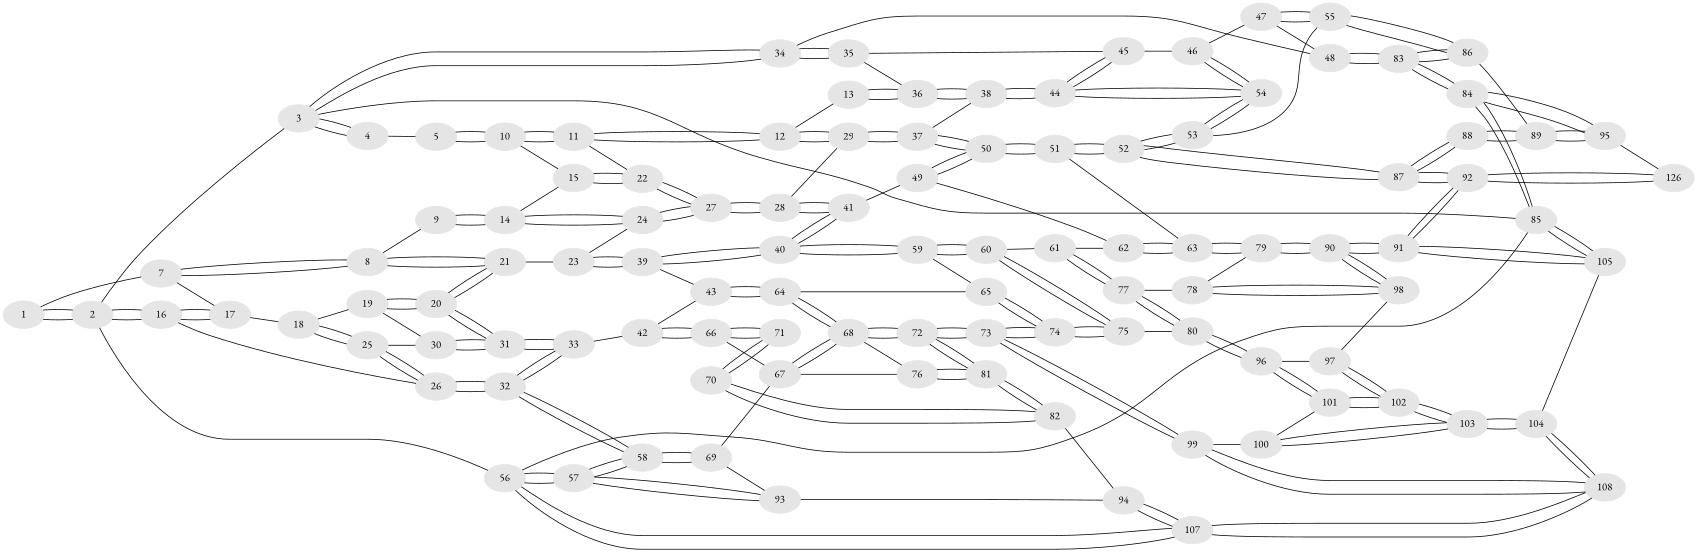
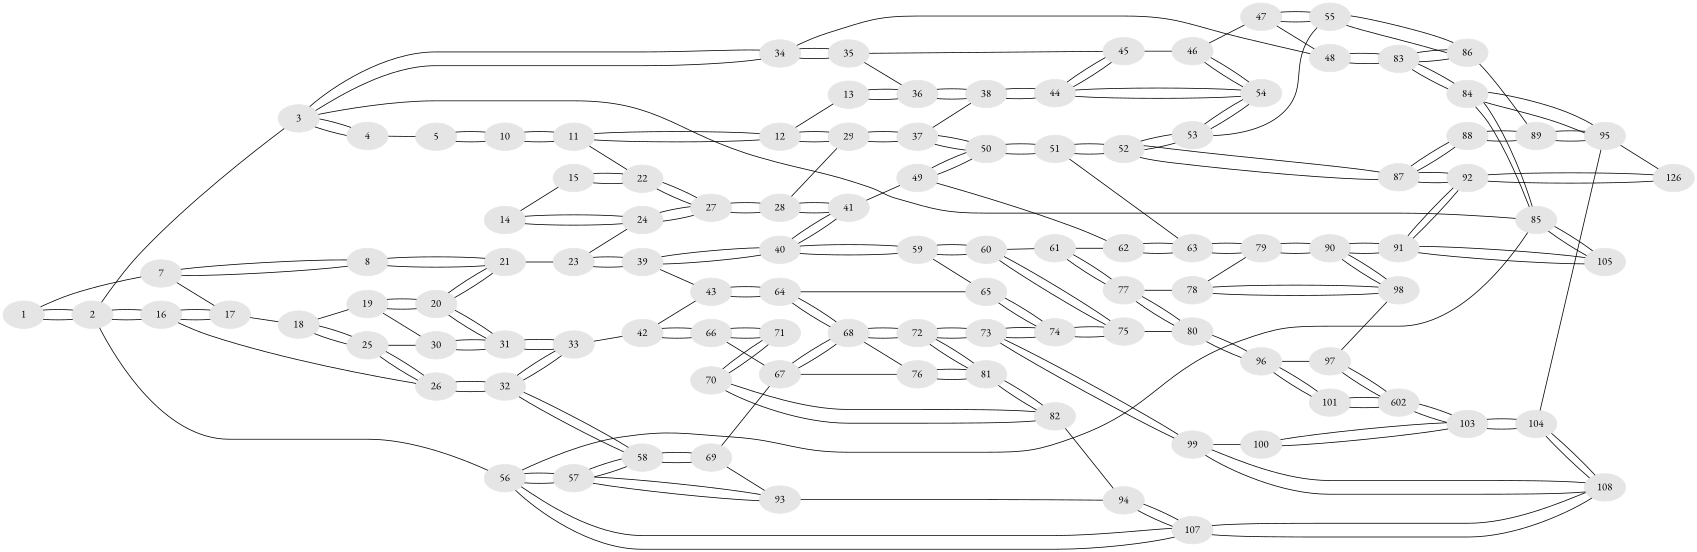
  graph {
    fontname="EB Garamond"
    rankdir=LR
    node [color=gray90 fontname="EB Garamond" style=filled]
    edge [fontname="EB Garamond"]
    1
    2
    7
    3
    16
    56
    8
    17
    4
    34
    85
    26
    57
    107
    5
    35
    48
    105
    10
    13
    36
    11
    15
-   9
    14
    21
    18
    23
    24
    12
    22
    29
    27
    37
    38
    32
    19
    25
    20
    30
    31
    33
    39
    28
    40
    43
    58
    41
    49
    50
    42
    69
    66
    45
    83
    46
    44
    51
    54
    59
    64
    60
    65
    62
    67
    71
    68
    47
    55
    86
    84
    63
    52
    53
    87
    79
    88
    92
    89
    93
    108
    94
    61
    75
    74
    77
    80
    78
    90
    76
    72
    81
    73
    70
    82
    99
    100
    96
    98
    91
    97
    101
    95
    n104 [label=126]
-   102
+   102 [label=602]
    103
    104
    1 -- 2
    1 -- 2
    1 -- 7
    2 -- 3
    2 -- 16
    2 -- 16
    2 -- 56
    7 -- 8
    7 -- 8
    7 -- 17
    3 -- 4
    3 -- 4
    3 -- 34
    3 -- 34
    3 -- 85
    16 -- 17
    16 -- 17
    16 -- 26
    56 -- 85
    56 -- 57
    56 -- 57
    56 -- 107
    56 -- 107
-   8 -- 9
    8 -- 21
    8 -- 21
    17 -- 18
    4 -- 5
    34 -- 35
    34 -- 35
    34 -- 48
    85 -- 105
    85 -- 105
    26 -- 32
    26 -- 32
    57 -- 58
    57 -- 58
    57 -- 93
    57 -- 93
    107 -- 108
    107 -- 108
    5 -- 10
    5 -- 10
    35 -- 36
    35 -- 45
    48 -- 83
    48 -- 83
    10 -- 11
    10 -- 11
-   10 -- 15
    13 -- 36
    13 -- 36
    36 -- 38
    36 -- 38
    11 -- 12
    11 -- 12
    11 -- 22
    15 -- 22
    15 -- 22
-   9 -- 14
-   9 -- 14
    14 -- 15
    14 -- 24
    14 -- 24
    21 -- 23
    18 -- 19
    18 -- 25
    18 -- 25
    23 -- 24
    23 -- 39
    23 -- 39
    24 -- 27
    24 -- 27
    12 -- 13
    12 -- 29
    12 -- 29
    22 -- 27
    22 -- 27
    29 -- 37
    29 -- 37
    27 -- 28
    27 -- 28
    37 -- 38
    37 -- 50
    37 -- 50
    38 -- 44
    38 -- 44
    32 -- 33
    32 -- 33
    32 -- 58
    32 -- 58
    19 -- 20
    19 -- 20
    19 -- 30
    25 -- 26
    25 -- 26
    25 -- 30
    20 -- 21
    20 -- 21
    20 -- 31
    20 -- 31
    30 -- 31
    30 -- 31
    31 -- 33
    31 -- 33
    33 -- 42
    39 -- 40
    39 -- 40
    39 -- 43
    28 -- 29
    28 -- 41
    28 -- 41
    40 -- 41
    40 -- 41
    40 -- 59
    40 -- 59
    43 -- 64
    43 -- 64
    58 -- 69
    58 -- 69
    41 -- 49
    49 -- 50
    49 -- 50
    49 -- 62
    50 -- 51
    50 -- 51
    42 -- 43
    42 -- 66
    42 -- 66
    69 -- 67
    69 -- 93
    66 -- 67
    66 -- 71
    66 -- 71
    45 -- 46
    83 -- 86
    83 -- 86
    83 -- 84
    83 -- 84
    46 -- 54
    46 -- 54
    46 -- 47
    44 -- 45
    44 -- 45
    44 -- 54
    44 -- 54
    51 -- 63
    51 -- 52
    51 -- 52
    59 -- 60
    59 -- 60
    59 -- 65
    64 -- 65
    64 -- 68
    64 -- 68
    60 -- 61
    60 -- 75
    60 -- 75
    65 -- 74
    65 -- 74
    62 -- 63
    62 -- 63
    67 -- 68
    67 -- 68
    67 -- 76
    68 -- 76
    68 -- 72
    68 -- 72
    47 -- 48
    47 -- 55
    47 -- 55
    55 -- 86
    55 -- 86
    86 -- 89
    84 -- 85
    84 -- 85
    84 -- 95
    84 -- 95
    63 -- 79
    63 -- 79
    52 -- 53
    52 -- 53
    52 -- 87
    52 -- 87
    53 -- 54
    53 -- 54
    53 -- 55
    87 -- 88
    87 -- 88
    87 -- 92
    87 -- 92
    79 -- 90
    79 -- 90
    88 -- 89
    88 -- 89
    92 -- n104
    92 -- n104
    89 -- 95
    89 -- 95
    93 -- 94
    94 -- 107
    94 -- 107
    61 -- 62
    61 -- 77
    61 -- 77
    75 -- 80
    74 -- 75
    74 -- 75
    77 -- 80
    77 -- 80
    77 -- 78
    80 -- 96
    80 -- 96
    78 -- 79
    78 -- 98
    78 -- 98
    90 -- 98
    90 -- 98
    90 -- 91
    90 -- 91
    76 -- 81
    76 -- 81
    72 -- 81
    72 -- 81
    72 -- 73
    72 -- 73
    81 -- 82
    81 -- 82
    73 -- 74
    73 -- 74
    73 -- 99
    73 -- 99
    70 -- 71
    70 -- 71
    70 -- 82
    70 -- 82
    82 -- 94
    99 -- 108
    99 -- 108
    99 -- 100
-   100 -- 101
    100 -- 103
    100 -- 103
    96 -- 97
    96 -- 101
    96 -- 101
    91 -- 105
    91 -- 105
    91 -- 92
    91 -- 92
    97 -- 98
    97 -- 102
    97 -- 102
    101 -- 102
    101 -- 102
    95 -- n104
    102 -- 103
    102 -- 103
    103 -- 104
    103 -- 104
-   104 -- 105
+   104 -- 95
    104 -- 108
    104 -- 108
  }
